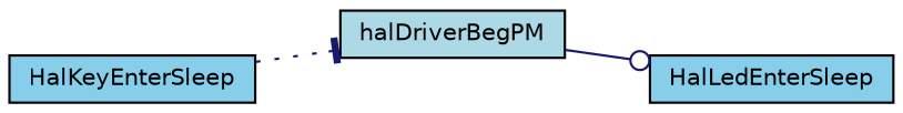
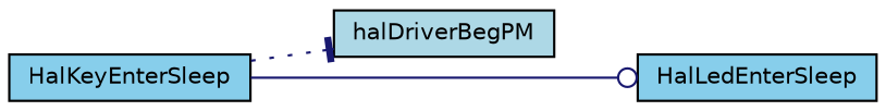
  digraph {
    rankdir=LR
    node [color=black fillcolor=skyblue fontname=Helvetica fontsize=10 shape=record style=filled]
    edge [color=midnightblue fontname=Helvetica fontsize=10 labelfontname=Helvetica labelfontsize=10]
    n1 [fillcolor=lightblue fontcolor=black height=0.2 label=halDriverBegPM width=0.4]
    n2 [height=0.2 label=HalLedEnterSleep width=0.4]
    n3 [height=0.2 label=HalKeyEnterSleep width=0.4]
-   n1 -> n2 [arrowhead=odot style=solid]
+   n3 -> n2 [arrowhead=odot style=solid]
    n3 -> n1 [arrowhead=tee style=dotted]
  }
